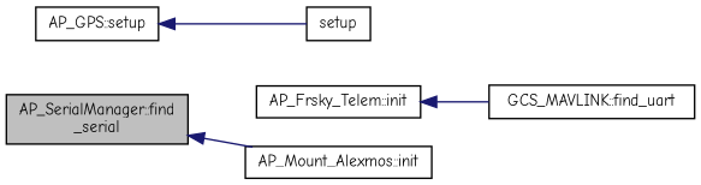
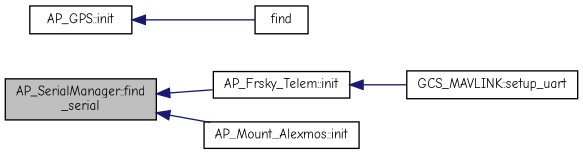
  digraph {
    fontname="Comic Neue"
    rankdir=LR
    node [color=black fillcolor=white fontname="Comic Neue" fontsize=10 shape=record style=filled]
    edge [color=midnightblue dir=back fontname="Comic Neue" fontsize=10 labelfontname=Helvetica labelfontsize=10 style=solid]
    n1 [fillcolor=grey75 fontcolor=black height=0.2 label="AP_SerialManager::find\l_serial" width=0.4]
    n2 [height=0.2 label="AP_Frsky_Telem::init" width=0.4]
    n3 [height=0.2 label="AP_Mount_Alexmos::init" width=0.4]
-   n4 [height=0.2 label="AP_GPS::setup" width=0.4]
-   n5 [height=0.2 label=setup width=0.4]
-   n6 [height=0.2 label="GCS_MAVLINK::find_uart" width=0.4]
+   n4 [height=0.2 label="AP_GPS::init" width=0.4]
+   n5 [height=0.2 label=find width=0.4]
+   n6 [height=0.2 label="GCS_MAVLINK::setup_uart" width=0.4]
+   n1 -> n2
    n1 -> n3
    n2 -> n6
    n4 -> n5
  }
